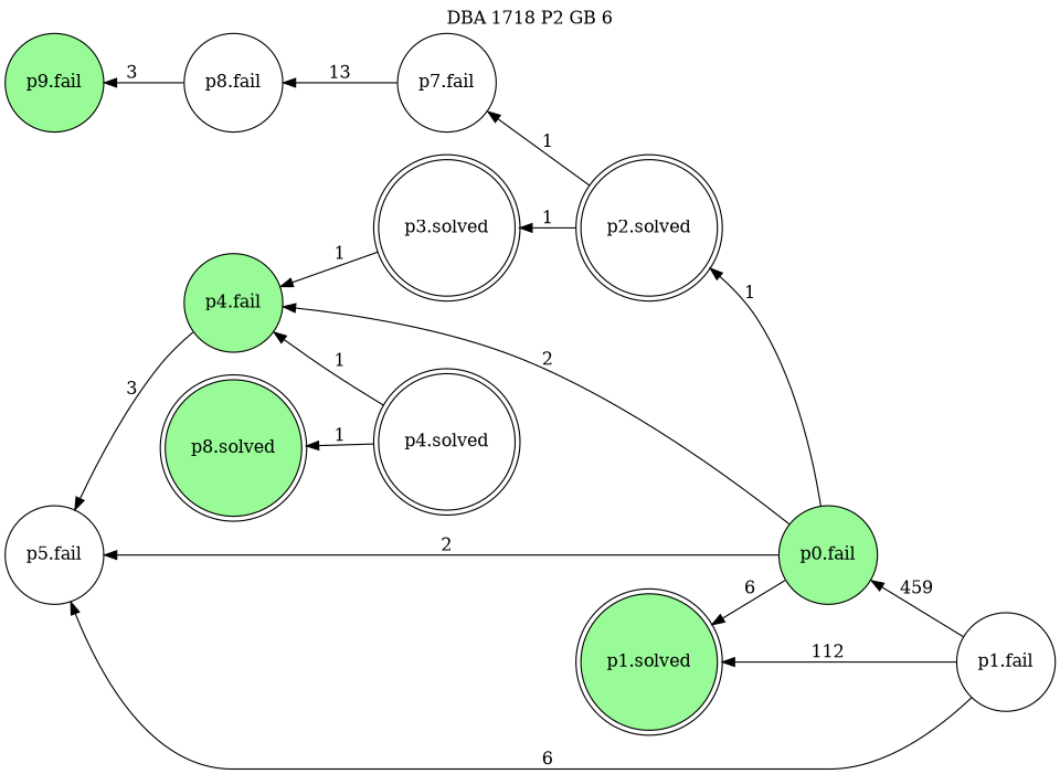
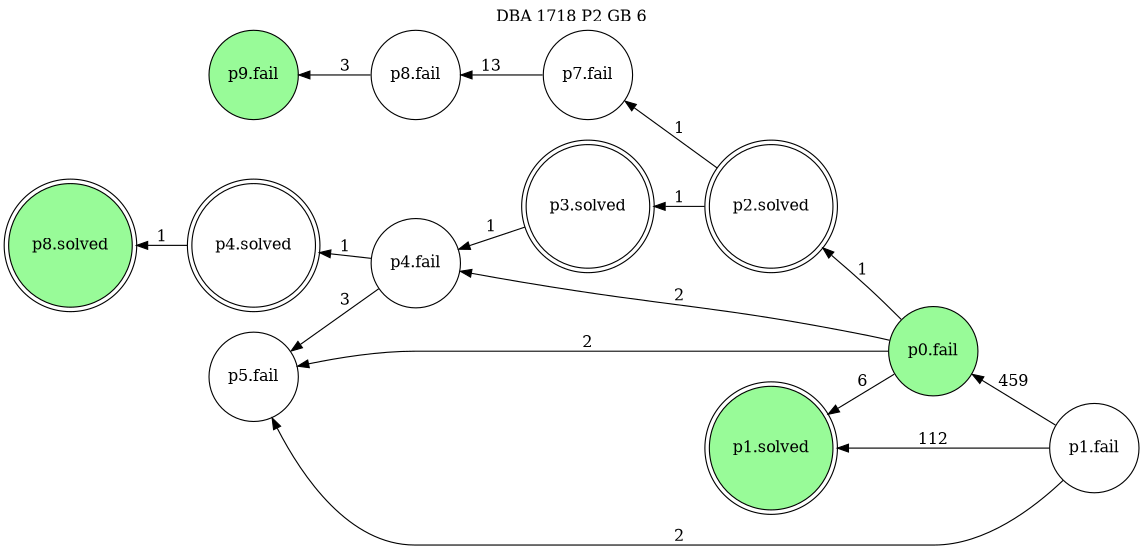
  digraph {
    label=" DBA 1718 P2 GB 6 "
    labelloc=tl
    rankdir=RL
    node [fillcolor=white shape=circle style=filled]
    n1 [label="p1.fail"]
    n2 [fillcolor=palegreen label="p1.solved" shape=doublecircle]
    n3 [fillcolor=palegreen label="p0.fail"]
    n4 [label="p5.fail"]
-   n5 [fillcolor=palegreen label="p4.fail"]
+   n5 [label="p4.fail"]
    n6 [label="p2.solved" shape=doublecircle]
    n7 [label="p7.fail"]
    n8 [label="p8.fail"]
    n9 [label="p4.solved" shape=doublecircle]
    n10 [label="p3.solved" shape=doublecircle]
    n11 [fillcolor=palegreen label="p8.solved" shape=doublecircle]
    n12 [fillcolor=palegreen label="p9.fail"]
    n1 -> n2 [label=112]
    n1 -> n3 [label=459]
-   n1 -> n4 [label=6]
+   n1 -> n4 [label=2]
    n3 -> n2 [label=6]
    n3 -> n4 [label=2]
    n3 -> n5 [label=2]
    n3 -> n6 [label=1]
    n5 -> n4 [label=3]
-   n9 -> n5 [label=1]
+   n5 -> n9 [label=1]
    n6 -> n7 [label=1]
    n6 -> n10 [label=1]
    n7 -> n8 [label=13]
    n8 -> n12 [label=3]
    n9 -> n11 [label=1]
    n10 -> n5 [label=1]
  }
